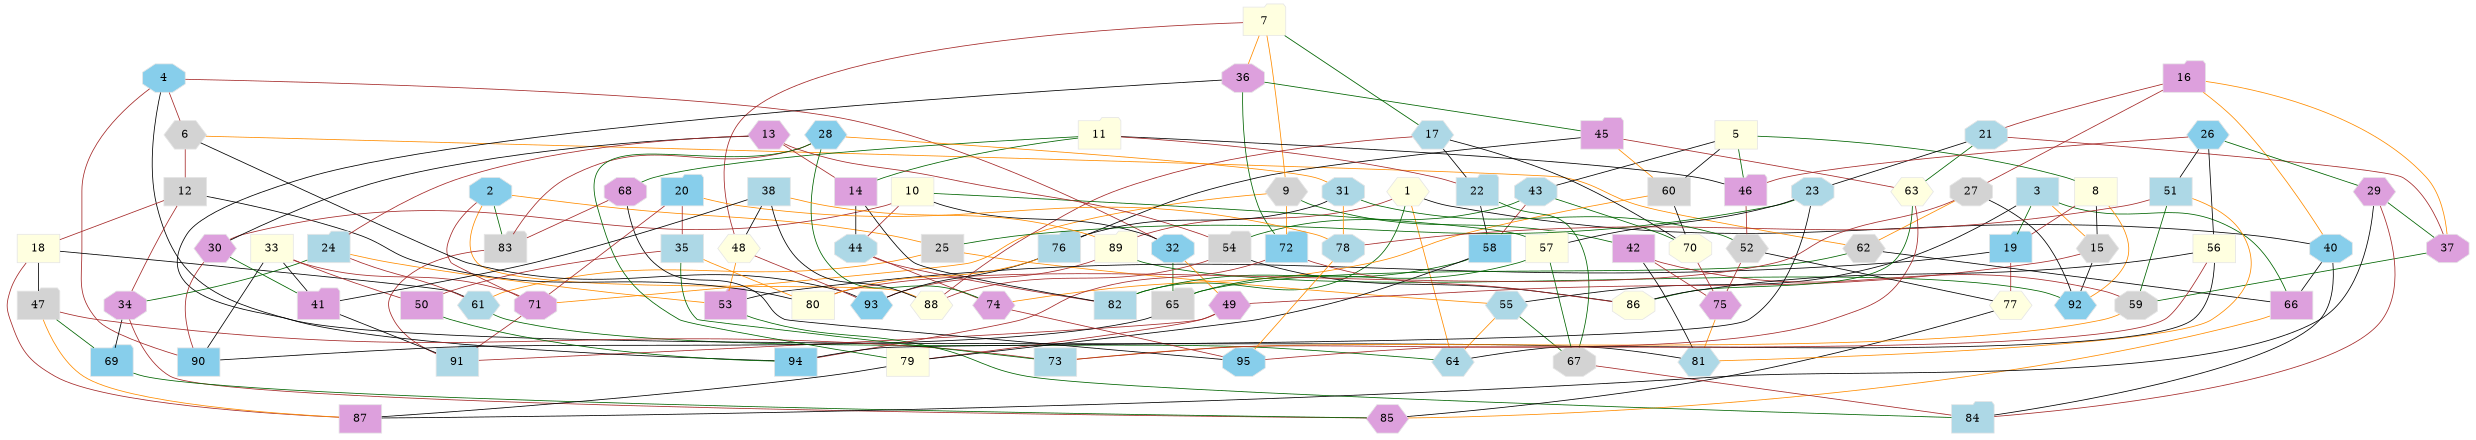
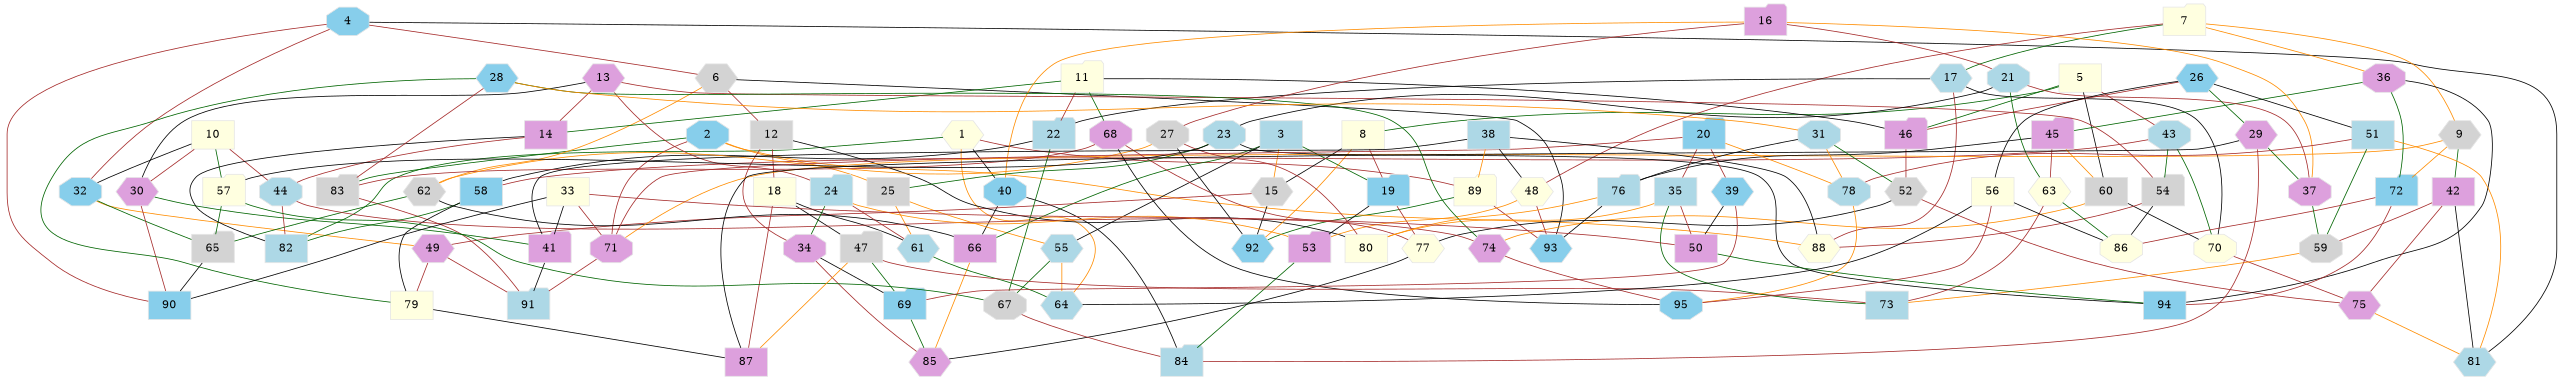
  graph {
    node [color=gray90 fillcolor=lightblue shape=hexagon style=filled]
    edge [color=brown]
    1 [fillcolor=lightyellow]
    40 [fillcolor=skyblue shape=octagon]
    64
    82 [shape=box]
    89 [fillcolor=lightyellow shape=folder]
    66 [fillcolor=plum shape=box]
    84 [shape=folder]
    93 [fillcolor=skyblue]
    92 [fillcolor=skyblue]
    2 [fillcolor=skyblue shape=octagon]
    25 [fillcolor=lightgrey shape=box]
    71 [fillcolor=plum shape=octagon]
    83 [fillcolor=lightgrey shape=folder]
    88 [fillcolor=lightyellow]
    55
    61
    91 [shape=folder]
    3 [shape=box]
    15 [fillcolor=lightgrey]
    19 [fillcolor=skyblue shape=folder]
    49 [fillcolor=plum]
    53 [fillcolor=plum shape=folder]
    77 [fillcolor=lightyellow]
    67 [fillcolor=lightgrey shape=octagon]
    85 [fillcolor=plum]
    4 [fillcolor=skyblue shape=octagon]
    6 [fillcolor=lightgrey]
    32 [fillcolor=skyblue shape=octagon]
    81
    90 [fillcolor=skyblue shape=box]
    12 [fillcolor=lightgrey shape=box]
    62 [fillcolor=lightgrey]
    65 [fillcolor=lightgrey shape=folder]
    5 [fillcolor=lightyellow shape=box]
    8 [fillcolor=lightyellow shape=box]
    43 [shape=octagon]
    46 [fillcolor=plum shape=folder]
    60 [fillcolor=lightgrey shape=box]
    54 [fillcolor=lightgrey shape=folder]
    70 [fillcolor=lightyellow shape=octagon]
    58 [fillcolor=skyblue shape=box]
    52 [fillcolor=lightgrey]
    74 [fillcolor=plum]
    18 [fillcolor=lightyellow shape=box]
    34 [fillcolor=plum shape=octagon]
    80 [fillcolor=lightyellow shape=box]
    7 [fillcolor=lightyellow shape=folder]
    9 [fillcolor=lightgrey]
    17
    36 [fillcolor=plum shape=octagon]
    48 [fillcolor=lightyellow]
    42 [fillcolor=plum shape=box]
    72 [fillcolor=skyblue shape=folder]
    22 [shape=folder]
    94 [fillcolor=skyblue shape=box]
    45 [fillcolor=plum shape=folder]
    59 [fillcolor=lightgrey shape=octagon]
    75 [fillcolor=plum]
    86 [fillcolor=lightyellow shape=octagon]
    10 [fillcolor=lightyellow shape=box]
    30 [fillcolor=plum]
    44 [shape=octagon]
    57 [fillcolor=lightyellow shape=folder]
    41 [fillcolor=plum shape=folder]
    11 [fillcolor=lightyellow shape=folder]
    14 [fillcolor=plum shape=box]
    68 [fillcolor=plum shape=octagon]
    95 [fillcolor=skyblue shape=octagon]
    47 [fillcolor=lightgrey shape=folder]
    87 [fillcolor=plum shape=box]
    69 [fillcolor=skyblue shape=folder]
    13 [fillcolor=plum]
    24 [shape=folder]
    79 [fillcolor=lightyellow shape=box]
    16 [fillcolor=plum shape=folder]
    21 [shape=octagon]
    27 [fillcolor=lightgrey shape=octagon]
    37 [fillcolor=plum shape=octagon]
    23 [shape=octagon]
    63 [fillcolor=lightyellow]
    73 [shape=box]
    20 [fillcolor=skyblue shape=folder]
    35 [shape=box]
+   39 [fillcolor=skyblue]
    78 [shape=octagon]
    50 [fillcolor=plum shape=box]
    26 [fillcolor=skyblue]
    29 [fillcolor=plum]
    51 [shape=box]
    56 [fillcolor=lightyellow shape=box]
    28 [fillcolor=skyblue]
    31 [shape=octagon]
    76 [shape=folder]
    33 [fillcolor=lightyellow shape=box]
    38 [shape=box]
    1 -- 40 [color=black]
    1 -- 64 [color=darkorange]
    1 -- 82 [color=darkgreen]
    1 -- 89
    40 -- 66 [color=black]
    40 -- 84 [color=black]
    89 -- 93
    89 -- 92 [color=darkgreen]
    66 -- 85 [color=darkorange]
    2 -- 25 [color=darkorange]
    2 -- 71
    2 -- 83 [color=darkgreen]
    2 -- 88 [color=darkorange]
    25 -- 55 [color=darkorange]
    25 -- 61 [color=darkorange]
    71 -- 91
    83 -- 91
    55 -- 64 [color=darkorange]
    55 -- 67 [color=darkgreen]
    61 -- 64 [color=darkgreen]
    3 -- 66 [color=darkgreen]
    3 -- 55 [color=black]
    3 -- 15 [color=darkorange]
    3 -- 19 [color=darkgreen]
    15 -- 92 [color=black]
    15 -- 49
    19 -- 53 [color=black]
    19 -- 77
    49 -- 91
    49 -- 79
    53 -- 84 [color=darkgreen]
    77 -- 85 [color=black]
    67 -- 84
    4 -- 6
    4 -- 32
    4 -- 81 [color=black]
    4 -- 90
    6 -- 93 [color=black]
    6 -- 12
    6 -- 62 [color=darkorange]
    32 -- 49 [color=darkorange]
    32 -- 65 [color=darkgreen]
    12 -- 18
    12 -- 34
    12 -- 80 [color=black]
    62 -- 66 [color=black]
    62 -- 65 [color=darkgreen]
    65 -- 90 [color=black]
    5 -- 8 [color=darkgreen]
-   5 -- 43 [color=black]
+   5 -- 43
    5 -- 46 [color=darkgreen]
    5 -- 60 [color=black]
    8 -- 92 [color=darkorange]
    8 -- 15 [color=black]
    8 -- 19
    43 -- 54 [color=darkgreen]
    43 -- 70 [color=darkgreen]
    43 -- 58
    46 -- 52
    60 -- 70 [color=black]
    60 -- 74 [color=darkorange]
    54 -- 88
    54 -- 86 [color=black]
    70 -- 75
    58 -- 82 [color=darkgreen]
    58 -- 79 [color=black]
    52 -- 77 [color=black]
    52 -- 75
    74 -- 95
    18 -- 61 [color=black]
    18 -- 47 [color=black]
    18 -- 87
    34 -- 85
    34 -- 69 [color=black]
    7 -- 9 [color=darkorange]
    7 -- 17 [color=darkgreen]
    7 -- 36 [color=darkorange]
    7 -- 48
    9 -- 71 [color=darkorange]
    9 -- 42 [color=darkgreen]
    9 -- 72 [color=darkorange]
    17 -- 88
    17 -- 70 [color=black]
    17 -- 22 [color=black]
    36 -- 72 [color=darkgreen]
    36 -- 94 [color=black]
    36 -- 45 [color=darkgreen]
    48 -- 93
    48 -- 53 [color=darkorange]
    42 -- 81 [color=black]
    42 -- 59
    42 -- 75
    72 -- 94
    72 -- 86
    22 -- 67 [color=darkgreen]
    22 -- 58 [color=black]
    45 -- 60 [color=darkorange]
    45 -- 63
    45 -- 76 [color=black]
    59 -- 73 [color=darkorange]
    75 -- 81 [color=darkorange]
    10 -- 32 [color=black]
    10 -- 30
    10 -- 44
    10 -- 57 [color=darkgreen]
    30 -- 90
    30 -- 41 [color=darkgreen]
    44 -- 82
    44 -- 74
    57 -- 67 [color=darkgreen]
    57 -- 65 [color=darkgreen]
    41 -- 91 [color=black]
    11 -- 46 [color=black]
    11 -- 22
    11 -- 14 [color=darkgreen]
    11 -- 68 [color=darkgreen]
    14 -- 82 [color=black]
-   14 -- 44 [color=black]
+   14 -- 44
    68 -- 83
+   68 -- 77
    68 -- 95 [color=black]
    47 -- 87 [color=darkorange]
    47 -- 69 [color=darkgreen]
    47 -- 73
    69 -- 85 [color=darkgreen]
    13 -- 54
    13 -- 30 [color=black]
    13 -- 14
    13 -- 24
    24 -- 61
    24 -- 53 [color=darkorange]
    24 -- 34 [color=darkgreen]
    79 -- 87 [color=black]
    16 -- 40 [color=darkorange]
    16 -- 21
    16 -- 27
    16 -- 37 [color=darkorange]
    21 -- 37
    21 -- 23 [color=black]
    21 -- 63 [color=darkgreen]
    27 -- 92 [color=black]
    27 -- 62 [color=darkorange]
    27 -- 80
    37 -- 59 [color=darkgreen]
    23 -- 25 [color=darkgreen]
    23 -- 94 [color=black]
    23 -- 57 [color=black]
    63 -- 86 [color=darkgreen]
    63 -- 73
    20 -- 71
    20 -- 35
+   20 -- 39
    20 -- 78 [color=darkorange]
    35 -- 80 [color=darkorange]
    35 -- 73 [color=darkgreen]
    35 -- 50
+   39 -- 69
+   39 -- 50 [color=black]
    78 -- 95 [color=darkorange]
    50 -- 94 [color=darkgreen]
    26 -- 46
    26 -- 29 [color=darkgreen]
    26 -- 51 [color=black]
    26 -- 56 [color=black]
    29 -- 84
    29 -- 87 [color=black]
    29 -- 37 [color=darkgreen]
    51 -- 81 [color=darkorange]
    51 -- 59 [color=darkgreen]
    51 -- 78
    56 -- 64 [color=black]
    56 -- 86 [color=black]
    56 -- 95
    28 -- 83
    28 -- 74 [color=darkgreen]
    28 -- 79 [color=darkgreen]
    28 -- 31 [color=darkorange]
    31 -- 52 [color=darkgreen]
    31 -- 78 [color=darkorange]
    31 -- 76 [color=black]
    76 -- 93 [color=black]
    76 -- 80 [color=darkorange]
    33 -- 71
    33 -- 90 [color=black]
    33 -- 41 [color=black]
    33 -- 50
    38 -- 89 [color=darkorange]
    38 -- 88 [color=black]
    38 -- 48 [color=black]
    38 -- 41 [color=black]
  }
